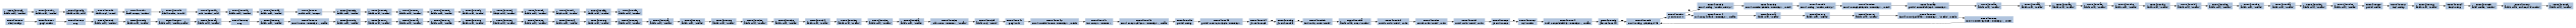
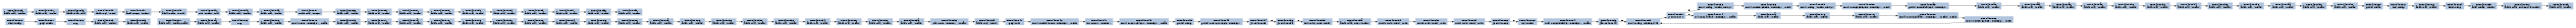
  digraph {
    rankdir=LR
    node [color=lightsteelblue fillcolor=lightsteelblue shape=rectangle style=filled]
    edge [color="#000000"]
    n1 [label="0x00400000\ndecl %ebp"]
    n2 [label="0x00400001\npopl %edx"]
    n3 [label="0x00400002\nnop "]
    n4 [label="0x00400003\naddb %al, (%ebx)"]
    n5 [label="0x00400005\naddb %al, (%eax)"]
    n6 [label="0x00400007\naddb %al, (%eax,%eax)"]
    n7 [label="0x0040000a\naddb %al, (%eax)"]
    n8 [label="0x0040000c\nnop "]
    n9 [label="0x0040000e\naddb %al, (%eax)"]
    n10 [label="0x00400010\nmovl $0x0<UINT32>, %eax"]
    n11 [label="0x00400015\naddb %al, (%eax)"]
    n12 [label="0x00400017\naddb %al, (%eax)"]
    n13 [label="0x0040001a\naddb %al, (%eax)"]
    n14 [label="0x0040001c\naddb %al, (%eax)"]
    n15 [label="0x0040001e\naddb %al, (%eax)"]
    n16 [label="0x00400020\naddb %al, (%eax)"]
    n17 [label="0x00400022\naddb %al, (%eax)"]
    n18 [label="0x00400024\naddb %al, (%eax)"]
    n19 [label="0x00400026\naddb %al, (%eax)"]
    n20 [label="0x00400028\naddb %al, (%eax)"]
    n21 [label="0x0040002a\naddb %al, (%eax)"]
    n22 [label="0x0040002c\naddb %al, (%eax)"]
    n23 [label="0x0040002e\naddb %al, (%eax)"]
    n24 [label="0x00400030\naddb %al, (%eax)"]
    n25 [label="0x00400032\naddb %al, (%eax)"]
    n26 [label="0x00400034\naddb %al, (%eax)"]
    n27 [label="0x00400036\naddb %al, (%eax)"]
    n28 [label="0x00400038\naddb %al, (%eax)"]
    n29 [label="0x0040003a\naddb %al, (%eax)"]
    n30 [label="0x0040003c\nrolb $0x0<UINT8>, (%eax)"]
    n31 [label="0x0040003f\naddb %cl, (%esi)"]
    n32 [label="0x00400041\npopl %ds"]
    n33 [label="0x00400042\nmovl $0x9b4000e<UINT32>, %edx"]
    n34 [label="0x00400047\nint $0x21<UINT8>"]
    n35 [label="0x00400049\nmovl $0x21cd4c01<UINT32>, %eax"]
    n36 [label="0x0040004e\npushl %esp"]
    n37 [label="0x0040004f\npushl $0x70207369<UINT32>"]
    n38 [label="0x00400054\njb 0x4000c5"]
    n39 [label="0x00400056\njb 0x4000ba"]
    n40 [label="0x00400059\ninsl %dx, %es:(%edi)"]
    n41 [label="0x0040005a\nandb %ah, 0x61(%ebx)"]
    n42 [label="0x0040005d\noutsb %ds:(%esi), %dx"]
    n43 [label="0x0040005e\noutsb %ds:(%esi), %dx"]
    n44 [label="0x0040005f\noutsl %ds:(%esi), %dx"]
    n45 [label="0x00400060\nje 0x400082"]
    n46 [label="0x00400082\nrcrl %edx"]
    n47 [label="0x00400084\nsubl $0x2d89bf73<UINT32>, %eax"]
    n48 [label="0x00400089\njae 0x40004a"]
    n49 [label="0x0040008b\nmovl %ebp, -292962445"]
    n50 [label="0x00400091\njl 0x400074"]
    n51 [label="0x00400074\norl $0x240a0d<UINT32>, %eax"]
    n52 [label="0x00400093\nmovl %ebp, (%ebx,%esi,2)"]
    n53 [label="0x0040007a\naddb %al, (%eax)"]
    n54 [label="0x00400096\nmovl $0xe57cee89<UINT32>, %edi"]
    n55 [label="0x0040007c\naddb %al, (%eax)"]
    n56 [label="0x0040007e\naddb %al, (%eax)"]
    n57 [label="0x00400080\nimull $0x732ddad1<UINT32>, (%edx), %edx"]
    n58 [label="0x00400086\nmovl $0xbf732d89<UINT32>, %edi"]
    n59 [label="0x0040009b\nmovl %ebp, (%ebx,%esi,2)"]
    n60 [label="0x0040009e\nmovl $0x63695289<UINT32>, %edi"]
    n61 [label="0x004000a3\npushl $0x89bf732d<UINT32>"]
    n62 [label="0x004000a8\naddb %al, (%eax)"]
    n63 [label="0x004000aa\naddb %al, (%eax)"]
    n64 [label="0x004000ac\naddb %al, (%eax)"]
    n65 [label="0x004000ae\naddb %al, (%eax)"]
    n66 [label="0x004000b0\naddb %al, (%eax)"]
    n67 [label="0x004000b2\naddb %al, (%eax)"]
    n68 [label="0x004000b4\naddb %al, (%eax)"]
    n69 [label="0x004000b6\naddb %al, (%eax)"]
    n70 [label="0x004000b8\naddb %al, (%eax)"]
    n71 [label="0x004000ba\naddb %al, (%eax)"]
    n72 [label="0x004000bc\naddb %al, (%eax)"]
    n73 [label="0x004000be\naddb %al, (%eax)"]
    n74 [label="0x004000c0\npushl %eax"]
    n75 [label="0x004000c1\nincl %ebp"]
    n76 [label="0x004000c2\naddb %al, (%eax)"]
    n77 [label="0x004000c4\ndecl %esp"]
    n78 [label="0x004000c5\naddl %eax, (%edx)"]
    n79 [label="0x004000c7\naddb %ah, 0x48024d(%edx)"]
    n80 [label="0x004000cd\naddb %al, (%eax)"]
    n81 [label="0x004000cf\naddb %al, (%eax)"]
    n82 [label="0x004000d1\naddb %al, (%eax)"]
    n83 [label="0x004000d3\naddb %ah, %al"]
    n84 [label="0x004000d5\naddb %cl, (%esi)"]
    n85 [label="0x004000d7\nandl %ecx, (%ebx)"]
    n86 [label="0x004000d9\naddl %eax, (%edi)"]
    n87 [label="0x004000db\norb (%eax), %al"]
    n88 [label="0x004000dd\naddb %al, (%eax)"]
    n89 [label="0x004000df\naddb %al, (%eax)"]
    n90 [label="0x004000e1\nsubb %al, (%ecx)"]
    n91 [label="0x004000e3\naddb %al, (%eax)"]
    n92 [label="0x004000e5\naddb %al, (%eax)"]
    n93 [label="0x004000e7\naddb %al, (%eax)"]
    n94 [label="0x004000e9\naddb %al, (%eax)"]
    n95 [label="0x004000eb\naddb %al, (%eax)"]
    n96 [label="0x004000ed\nadcb %al, (%eax)"]
    n97 [label="0x004000ef\naddb %al, (%eax)"]
    n98 [label="0x004000f1\nadcb %al, (%eax)"]
    n99 [label="0x004000f3\naddb %al, (%eax)"]
    n100 [label="0x004000f5\naddb %al, (%eax)"]
    n1 -> n2
    n2 -> n3
    n3 -> n4
    n4 -> n5
-   n5 -> n6
    n6 -> n7
    n7 -> n8
    n8 -> n9
    n9 -> n10
    n10 -> n11
    n11 -> n12
    n12 -> n13
    n13 -> n14
    n14 -> n15
    n15 -> n16
    n16 -> n17
    n17 -> n18
    n18 -> n19
    n19 -> n20
    n20 -> n21
    n21 -> n22
    n22 -> n23
    n23 -> n24
    n24 -> n25
    n25 -> n26
    n26 -> n27
    n27 -> n28
    n28 -> n29
    n29 -> n30
    n30 -> n31
    n31 -> n32
    n32 -> n33
    n33 -> n34
    n34 -> n35
    n35 -> n36
    n36 -> n37
    n37 -> n38
    n38 -> n39 [label=F]
    n39 -> n40 [label=F]
    n40 -> n41
    n41 -> n42
    n42 -> n43
    n43 -> n44
    n44 -> n45
    n45 -> n46 [label=T]
    n46 -> n47
    n47 -> n48
    n48 -> n49 [label=F]
    n49 -> n50
    n50 -> n51 [label=T]
    n50 -> n52 [label=F]
    n51 -> n53
    n52 -> n54
    n53 -> n55
    n54 -> n59
    n55 -> n56
    n56 -> n57
    n57 -> n58
    n58 -> n49
    n59 -> n60
    n60 -> n61
    n61 -> n62
    n62 -> n63
    n63 -> n64
    n64 -> n65
    n65 -> n66
    n66 -> n67
    n67 -> n68
    n68 -> n69
    n69 -> n70
    n70 -> n71
    n71 -> n72
    n72 -> n73
    n73 -> n74
    n74 -> n75
    n75 -> n76
    n76 -> n77
    n77 -> n78
    n78 -> n79
    n79 -> n80
    n81 -> n82
    n82 -> n83
    n83 -> n84
    n84 -> n85
    n85 -> n86
    n86 -> n87
    n87 -> n88
    n88 -> n89
    n89 -> n90
    n90 -> n91
    n91 -> n92
    n92 -> n93
    n93 -> n94
    n94 -> n95
    n95 -> n96
    n96 -> n97
    n97 -> n98
    n98 -> n99
    n99 -> n100
  }
